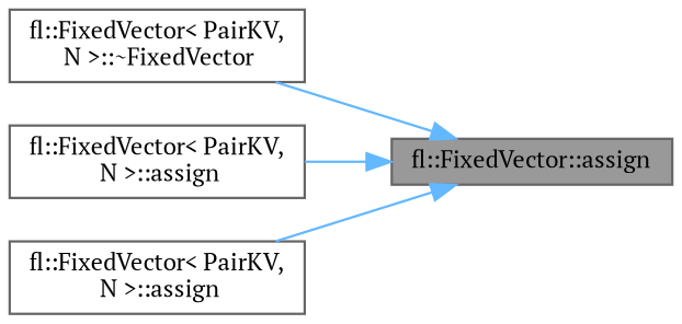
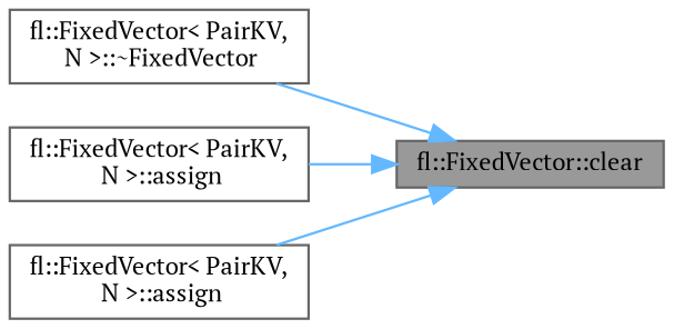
  digraph {
    rankdir=RL
    fontname="PT Serif"
    node [color=grey40 fillcolor=white fontname="PT Serif" fontsize=10 shape=box style=filled]
    edge [color=steelblue1 dir=back fontname="PT Serif" fontsize=10 labelfontname=Helvetica labelfontsize=10 style=solid]
-   n1 [color=gray40 fillcolor=grey60 fontcolor=black height=0.2 label="fl::FixedVector::assign" width=0.4]
+   n1 [color=gray40 fillcolor=grey60 fontcolor=black height=0.2 label="fl::FixedVector::clear" width=0.4]
    n2 [height=0.2 label="fl::FixedVector\< PairKV,\l N \>::~FixedVector" width=0.4]
    n3 [height=0.2 label="fl::FixedVector\< PairKV,\l N \>::assign" width=0.4]
    n4 [height=0.2 label="fl::FixedVector\< PairKV,\l N \>::assign" width=0.4]
    n1 -> n2
    n1 -> n3
    n1 -> n4
  }
